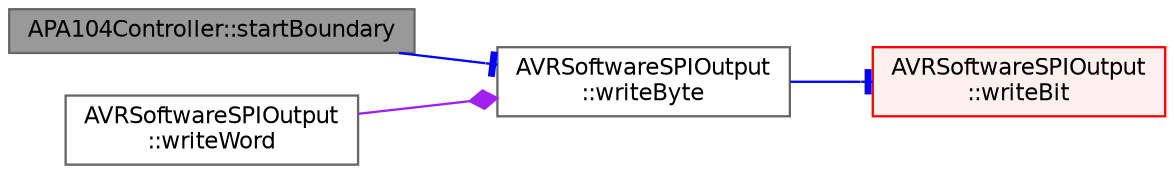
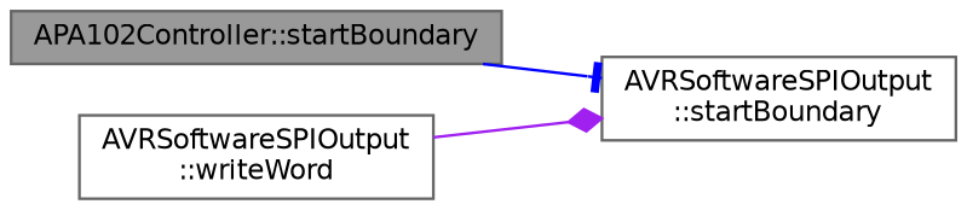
  digraph {
    rankdir=LR
    node [color=grey40 fillcolor=white fontname=Helvetica fontsize=10 shape=box style=filled]
    edge [arrowhead=tee color=blue fontname=Helvetica fontsize=10 labelfontname=Helvetica labelfontsize=10 style=solid]
-   n1 [color=gray40 fillcolor=grey60 fontcolor=black height=0.2 label="APA104Controller::startBoundary" width=0.4]
-   n2 [height=0.2 label="AVRSoftwareSPIOutput\l::writeByte" width=0.4]
+   n1 [color=gray40 fillcolor=grey60 fontcolor=black height=0.2 label="APA102Controller::startBoundary" width=0.4]
+   n2 [height=0.2 label="AVRSoftwareSPIOutput\l::startBoundary" width=0.4]
    n3 [height=0.2 label="AVRSoftwareSPIOutput\l::writeWord" width=0.4]
-   n4 [color=red fillcolor="#FFF0F0" height=0.2 label="AVRSoftwareSPIOutput\l::writeBit" width=0.4]
    n1 -> n2
-   n2 -> n4
    n3 -> n2 [arrowhead=diamond color=purple]
  }
